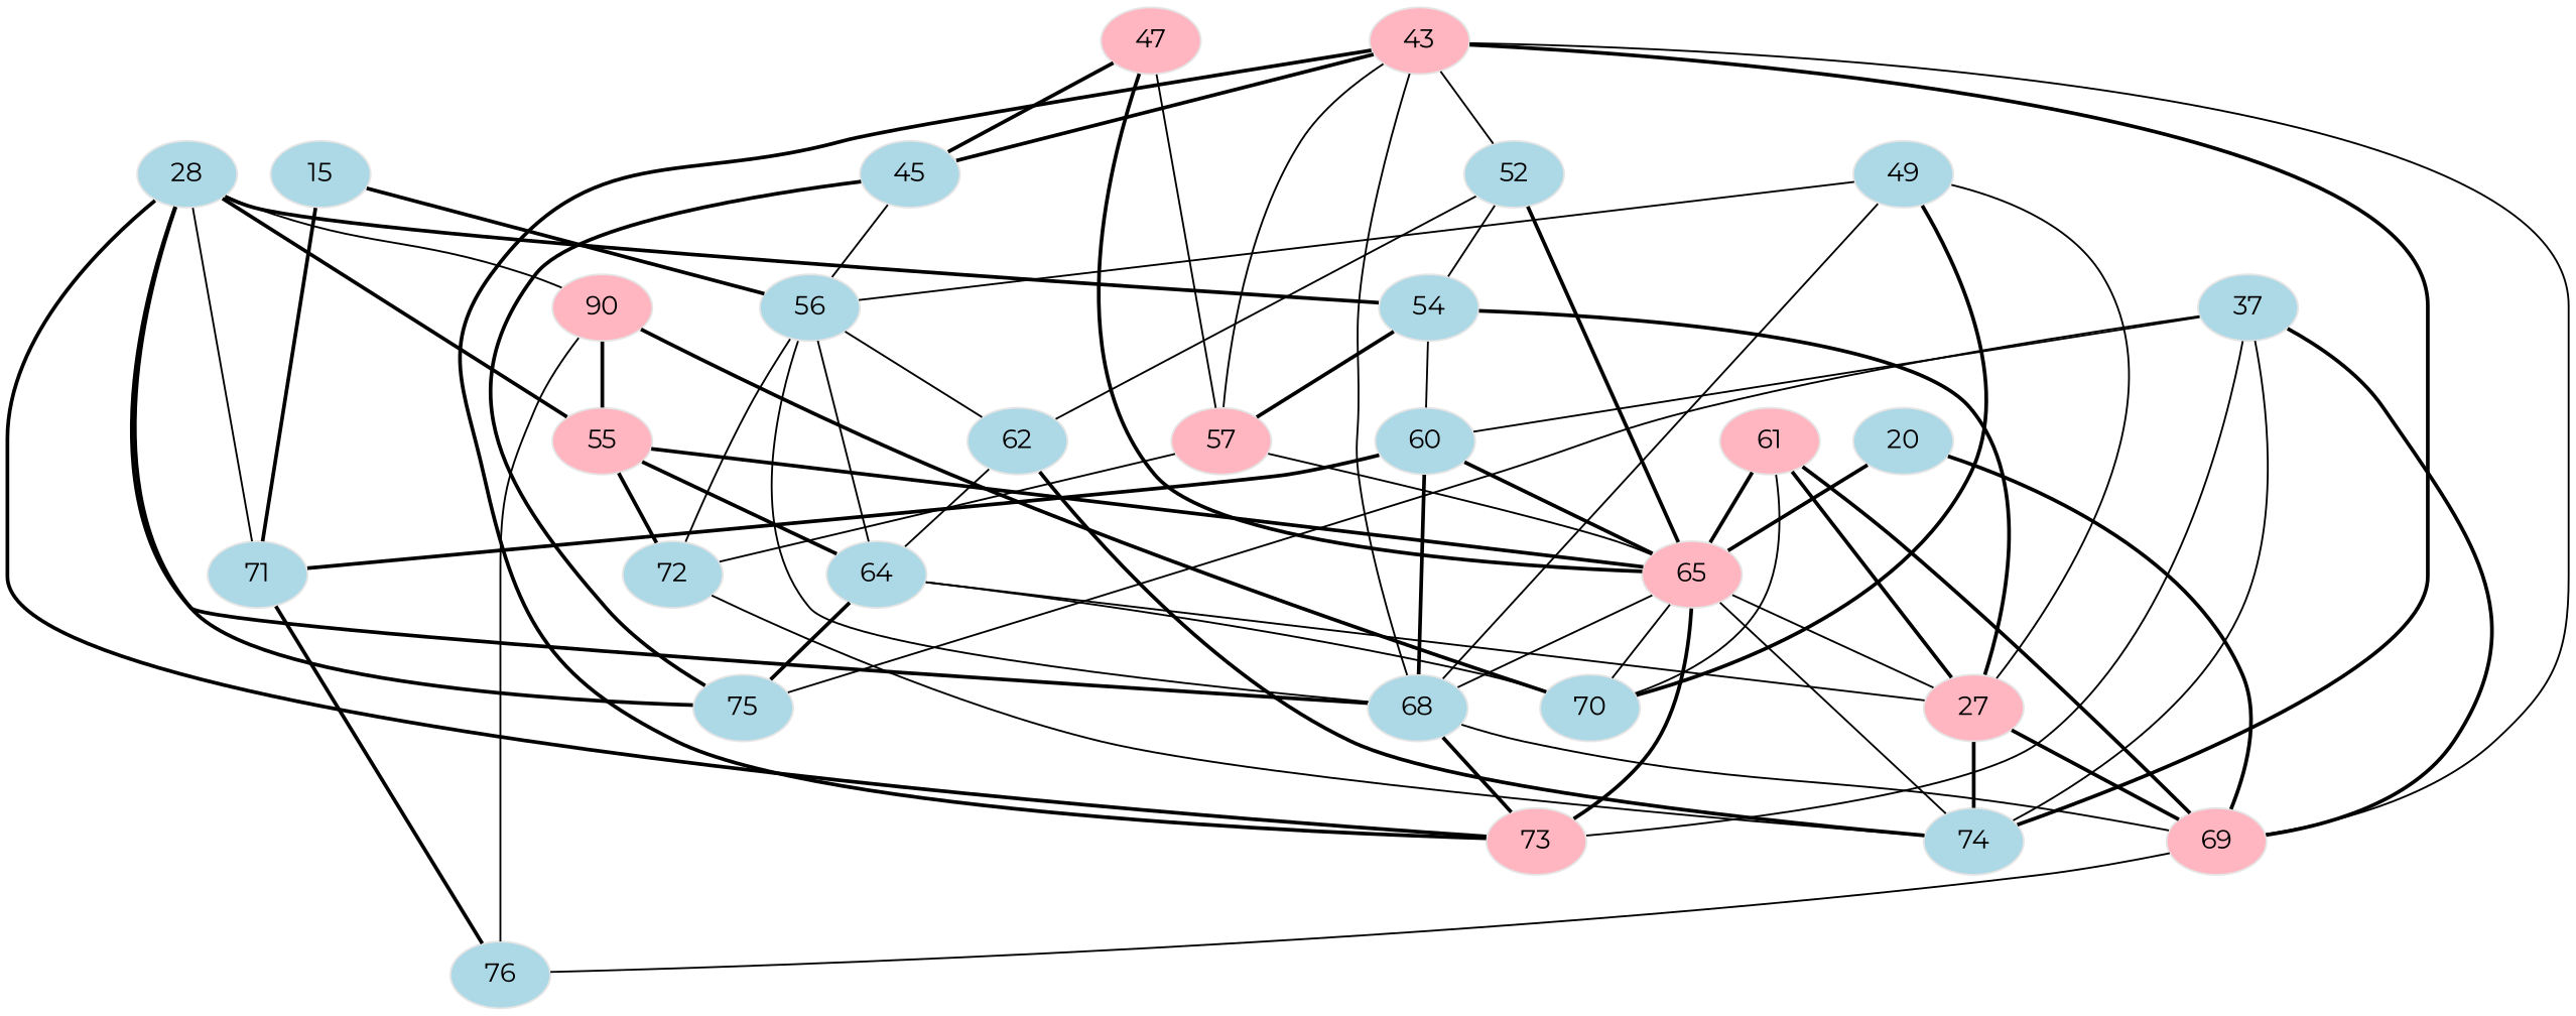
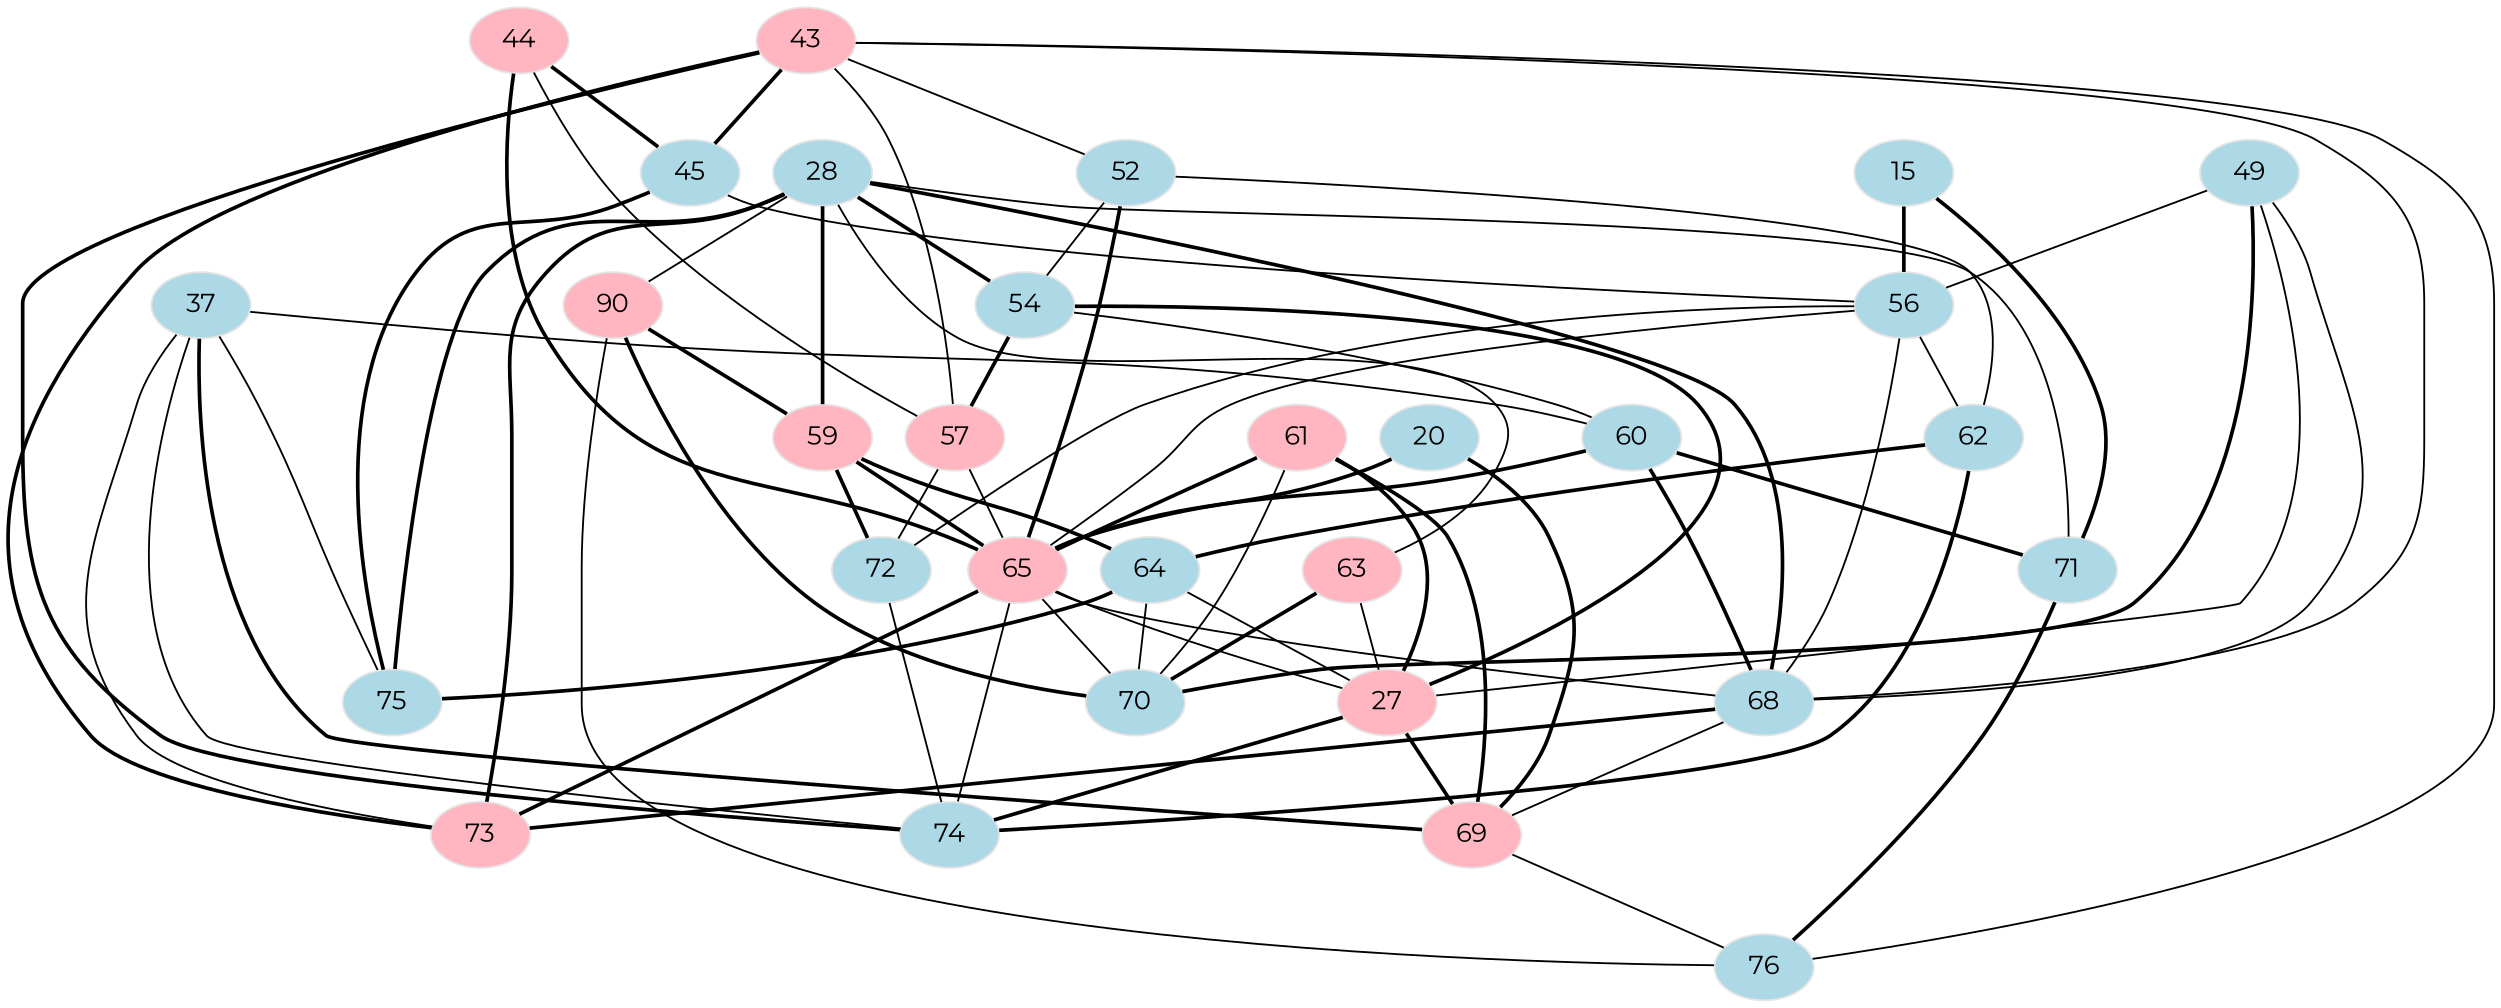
  graph {
    fontname=Montserrat
    node [color=gray90 fillcolor=lightblue fontname=Montserrat style=filled]
    edge [fontname=Montserrat style=bold]
    n1 [label=56 super="+6+42"]
    65 [fillcolor=lightpink super="+17+26+58+40"]
    68 [super="+41+9"]
    62
    72
    15
    71
    76
    73 [fillcolor=lightpink super="+3+66"]
    74 [super="+51"]
    n11 [fillcolor=lightpink label=27 super="+56+46"]
    70 [super="+47"]
    20
    69 [fillcolor=lightpink super="+48+32"]
    28 [super="+23+25"]
    n16 [fillcolor=lightpink label=90 super="+22"]
    54 [super="+8"]
-   55 [fillcolor=lightpink super="+34"]
+   55 [fillcolor=lightpink super="+34" label=59]
+   63 [fillcolor=lightpink]
    75
    60 [super="+10+33"]
    57 [fillcolor=lightpink super="+30"]
    64 [super="+13"]
    37 [super="+16"]
    43 [fillcolor=lightpink super="+5+38"]
    45
    52 [super="+39"]
-   44 [fillcolor=lightpink label=47]
+   44 [fillcolor=lightpink]
    49 [super="+12"]
    61 [fillcolor=lightpink super="+35"]
-   n1 -- 64 [style=solid]
+   n1 -- 65 [style=solid]
    n1 -- 68 [style=solid]
    n1 -- 62 [style=solid]
    n1 -- 72 [style=solid]
    65 -- 68 [style=solid weight=2]
    65 -- 73 [weight=2]
    65 -- 74 [style=solid]
    65 -- n11 [style=solid weight=2]
    65 -- 70 [style=solid weight=2]
    68 -- 73
    68 -- 69 [style=solid]
    62 -- 74
-   62 -- 64 [style=solid]
+   62 -- 64
    72 -- 74 [style=solid]
    15 -- n1 [weight=3]
    15 -- 71
    71 -- 76
    n11 -- 74 [weight=2]
    n11 -- 69 [weight=3]
    20 -- 65 [weight=2]
    20 -- 69 [weight=2]
    69 -- 76 [style=solid]
    28 -- 68
    28 -- 71 [style=solid]
    28 -- 73 [weight=2]
    28 -- n16 [style=solid weight=2]
    28 -- 54
    28 -- 55
+   28 -- 63 [style=solid]
    28 -- 75
    n16 -- 76 [style=solid]
    n16 -- 70 [weight=2]
    n16 -- 55
    54 -- n11
    54 -- 60 [style=solid weight=2]
    54 -- 57
    55 -- 65
    55 -- 72
    55 -- 64 [weight=2]
+   63 -- n11 [style=solid weight=2]
+   63 -- 70
    60 -- 65
    60 -- 68 [weight=2]
    60 -- 71
    57 -- 65 [style=solid]
    57 -- 72 [style=solid]
    64 -- n11 [style=solid]
    64 -- 70 [style=solid]
    64 -- 75
    37 -- 73 [style=solid weight=2]
    37 -- 74 [style=solid]
    37 -- 69 [weight=2]
    37 -- 75 [style=solid]
    37 -- 60 [style=solid weight=2]
    43 -- 68 [style=solid]
-   43 -- 69 [style=solid]
+   43 -- 76 [style=solid]
    43 -- 73
    43 -- 74 [weight=2]
    43 -- 57 [style=solid]
    43 -- 45
    43 -- 52 [style=solid]
    45 -- n1 [style=solid]
    45 -- 75
    52 -- 65 [weight=3]
    52 -- 62 [style=solid]
    52 -- 54 [style=solid]
    44 -- 65
    44 -- 57 [style=solid weight=2]
    44 -- 45
    49 -- n1 [style=solid weight=2]
    49 -- 68 [style=solid]
    49 -- n11 [style=solid weight=2]
    49 -- 70
    61 -- 65 [weight=3]
    61 -- n11
    61 -- 70 [style=solid]
    61 -- 69
  }
